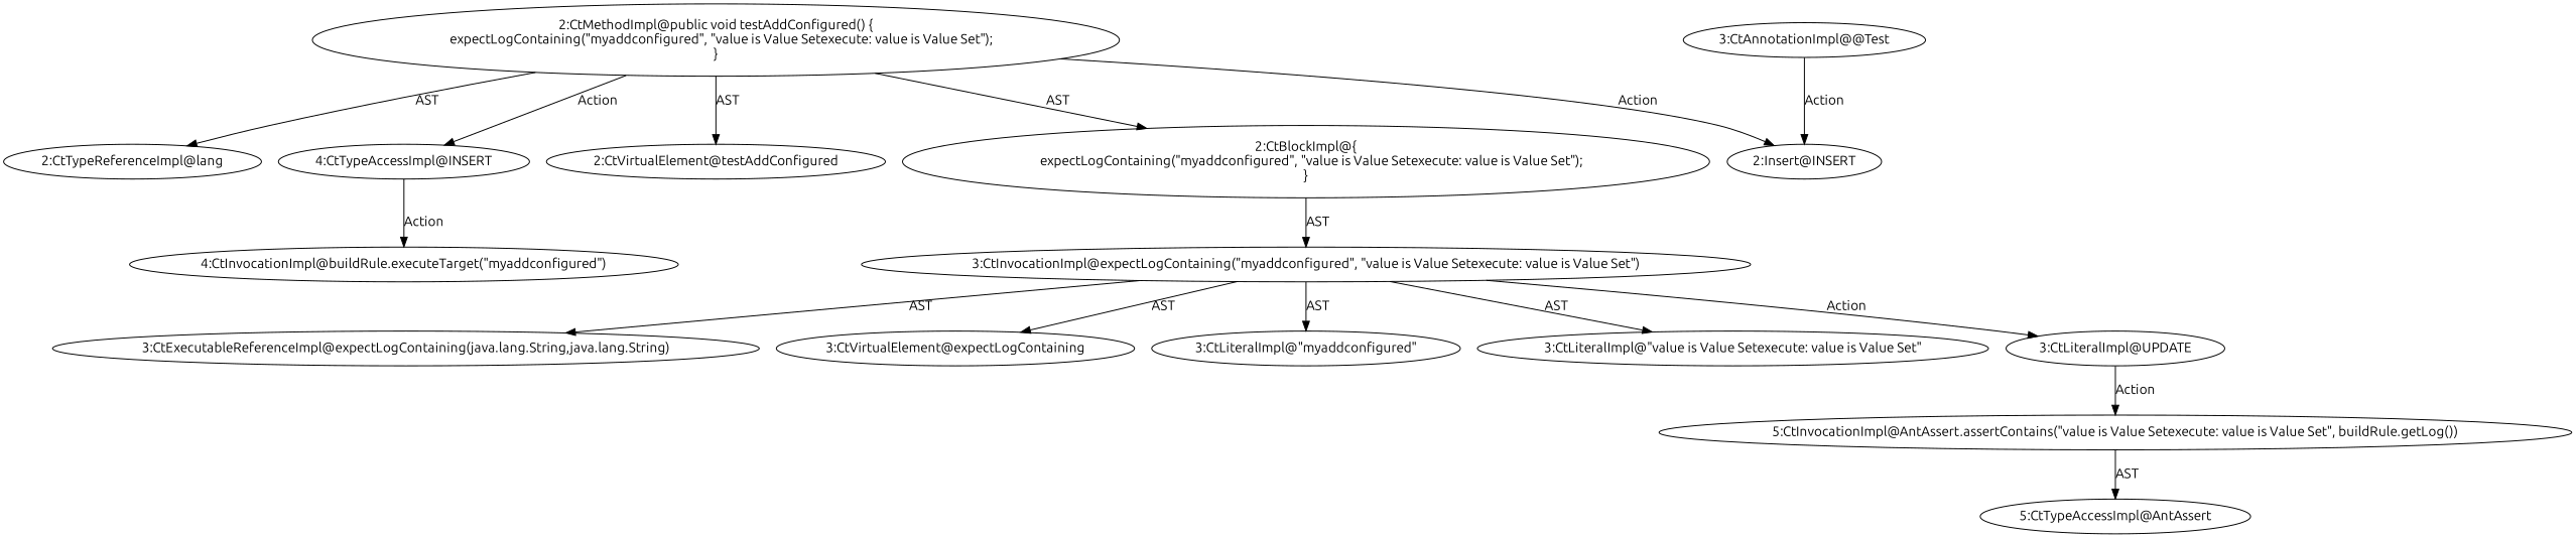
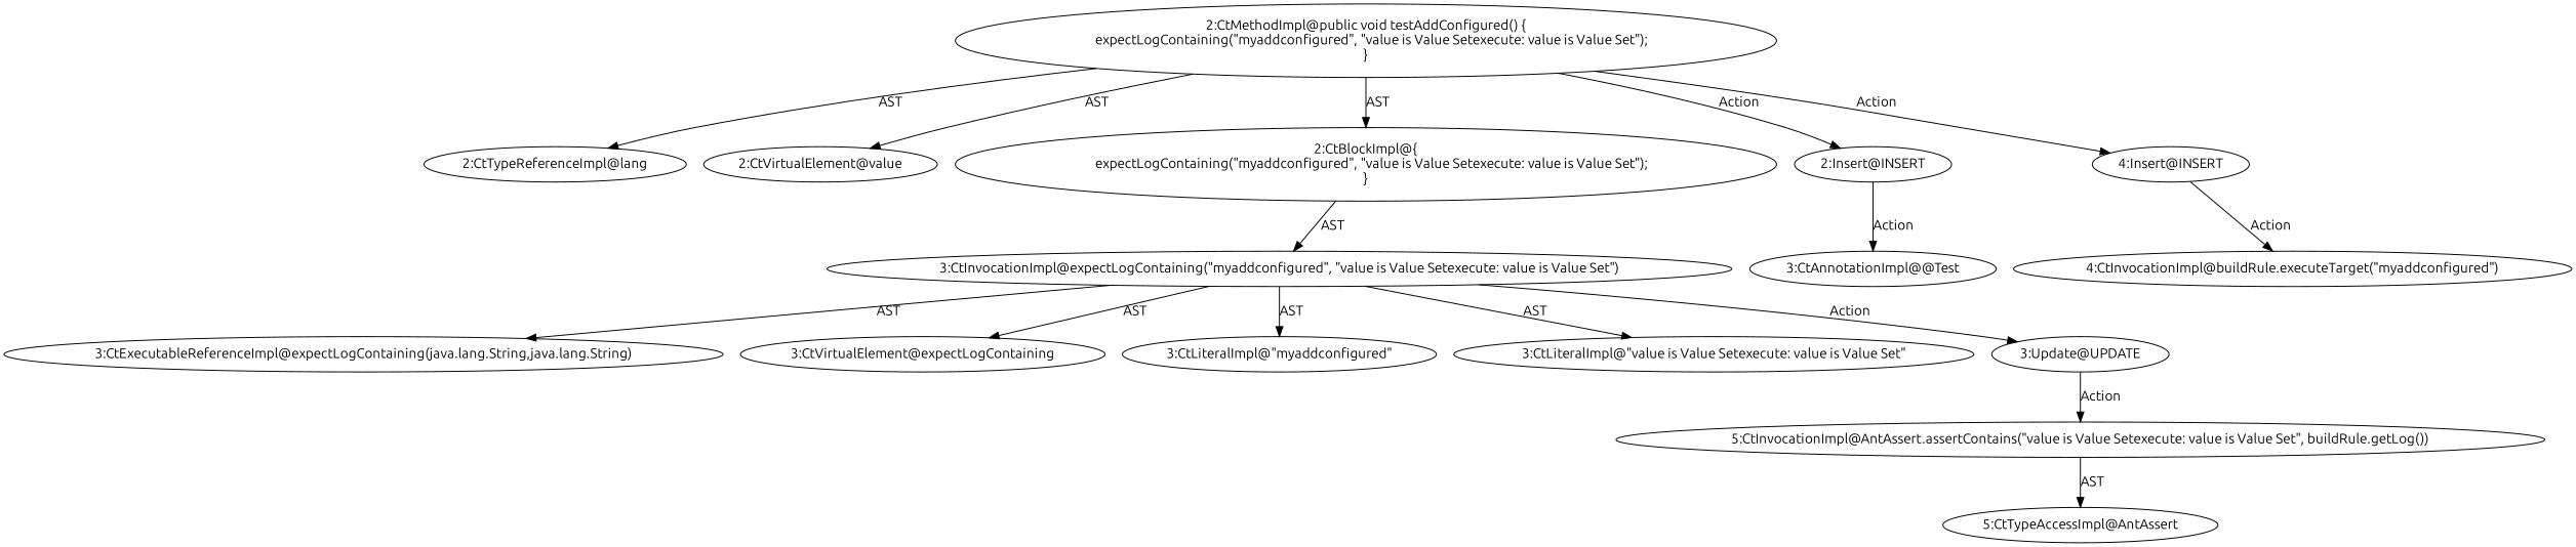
  digraph {
    fontname=Ubuntu
    node [fontname=Ubuntu shape=ellipse]
    edge [fontname=Ubuntu]
    n1 [label="2:CtTypeReferenceImpl@lang"]
-   n2 [label="2:CtVirtualElement@testAddConfigured"]
+   n2 [label="2:CtVirtualElement@value"]
    n3 [label="3:CtExecutableReferenceImpl@expectLogContaining(java.lang.String,java.lang.String)"]
    n4 [label="3:CtVirtualElement@expectLogContaining"]
    n5 [label="3:CtLiteralImpl@\"myaddconfigured\""]
    n6 [label="3:CtLiteralImpl@\"value is Value Setexecute: value is Value Set\""]
    n7 [label="3:CtInvocationImpl@expectLogContaining(\"myaddconfigured\", \"value is Value Setexecute: value is Value Set\")"]
-   n8 [label="3:CtLiteralImpl@UPDATE"]
+   n8 [label="3:Update@UPDATE"]
    n9 [label="5:CtInvocationImpl@AntAssert.assertContains(\"value is Value Setexecute: value is Value Set\", buildRule.getLog())"]
    n10 [label="2:CtBlockImpl@\{\n    expectLogContaining(\"myaddconfigured\", \"value is Value Setexecute: value is Value Set\");\n\}"]
    n11 [label="2:CtMethodImpl@public void testAddConfigured() \{\n    expectLogContaining(\"myaddconfigured\", \"value is Value Setexecute: value is Value Set\");\n\}"]
    n12 [label="2:Insert@INSERT"]
-   n13 [label="4:CtTypeAccessImpl@INSERT"]
+   n13 [label="4:Insert@INSERT"]
    n14 [label="3:CtAnnotationImpl@@Test"]
    n15 [label="4:CtInvocationImpl@buildRule.executeTarget(\"myaddconfigured\")"]
    n16 [label="5:CtTypeAccessImpl@AntAssert"]
    n7 -> n3 [label=AST]
    n7 -> n4 [label=AST]
    n7 -> n5 [label=AST]
    n7 -> n6 [label=AST]
    n7 -> n8 [label=Action]
    n8 -> n9 [label=Action]
    n9 -> n16 [label=AST]
    n10 -> n7 [label=AST]
    n11 -> n1 [label=AST]
    n11 -> n2 [label=AST]
    n11 -> n10 [label=AST]
    n11 -> n12 [label=Action]
    n11 -> n13 [label=Action]
-   n14 -> n12 [label=Action]
+   n12 -> n14 [label=Action]
    n13 -> n15 [label=Action]
  }
